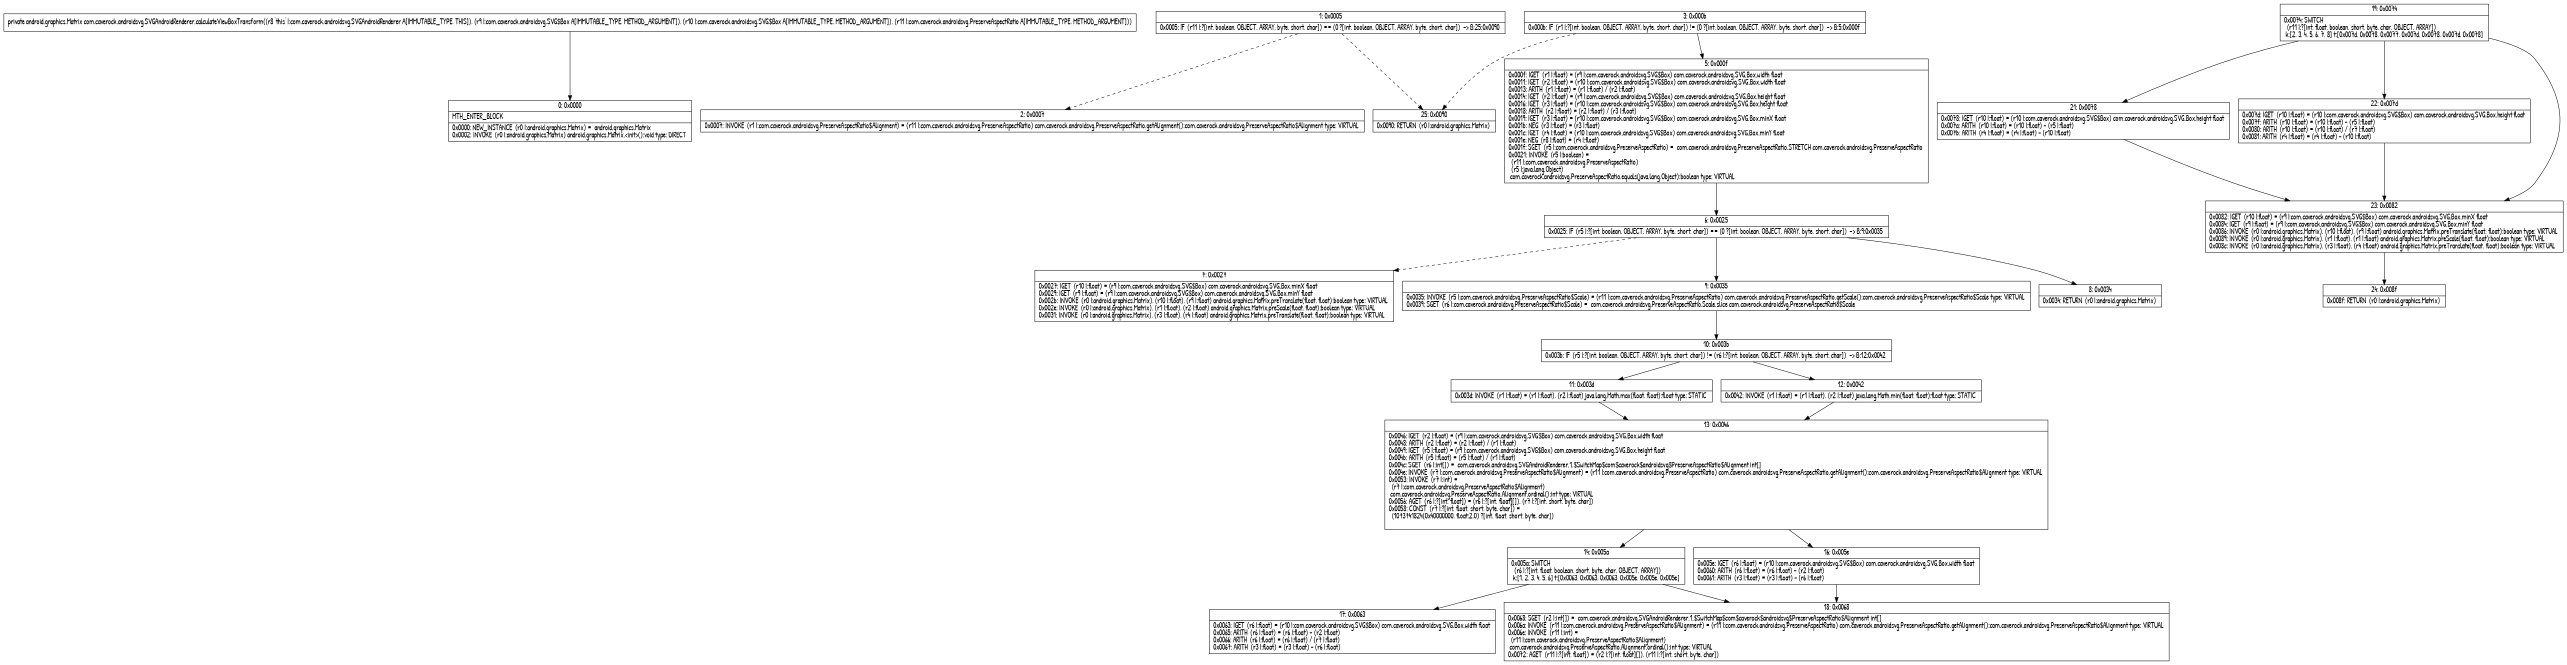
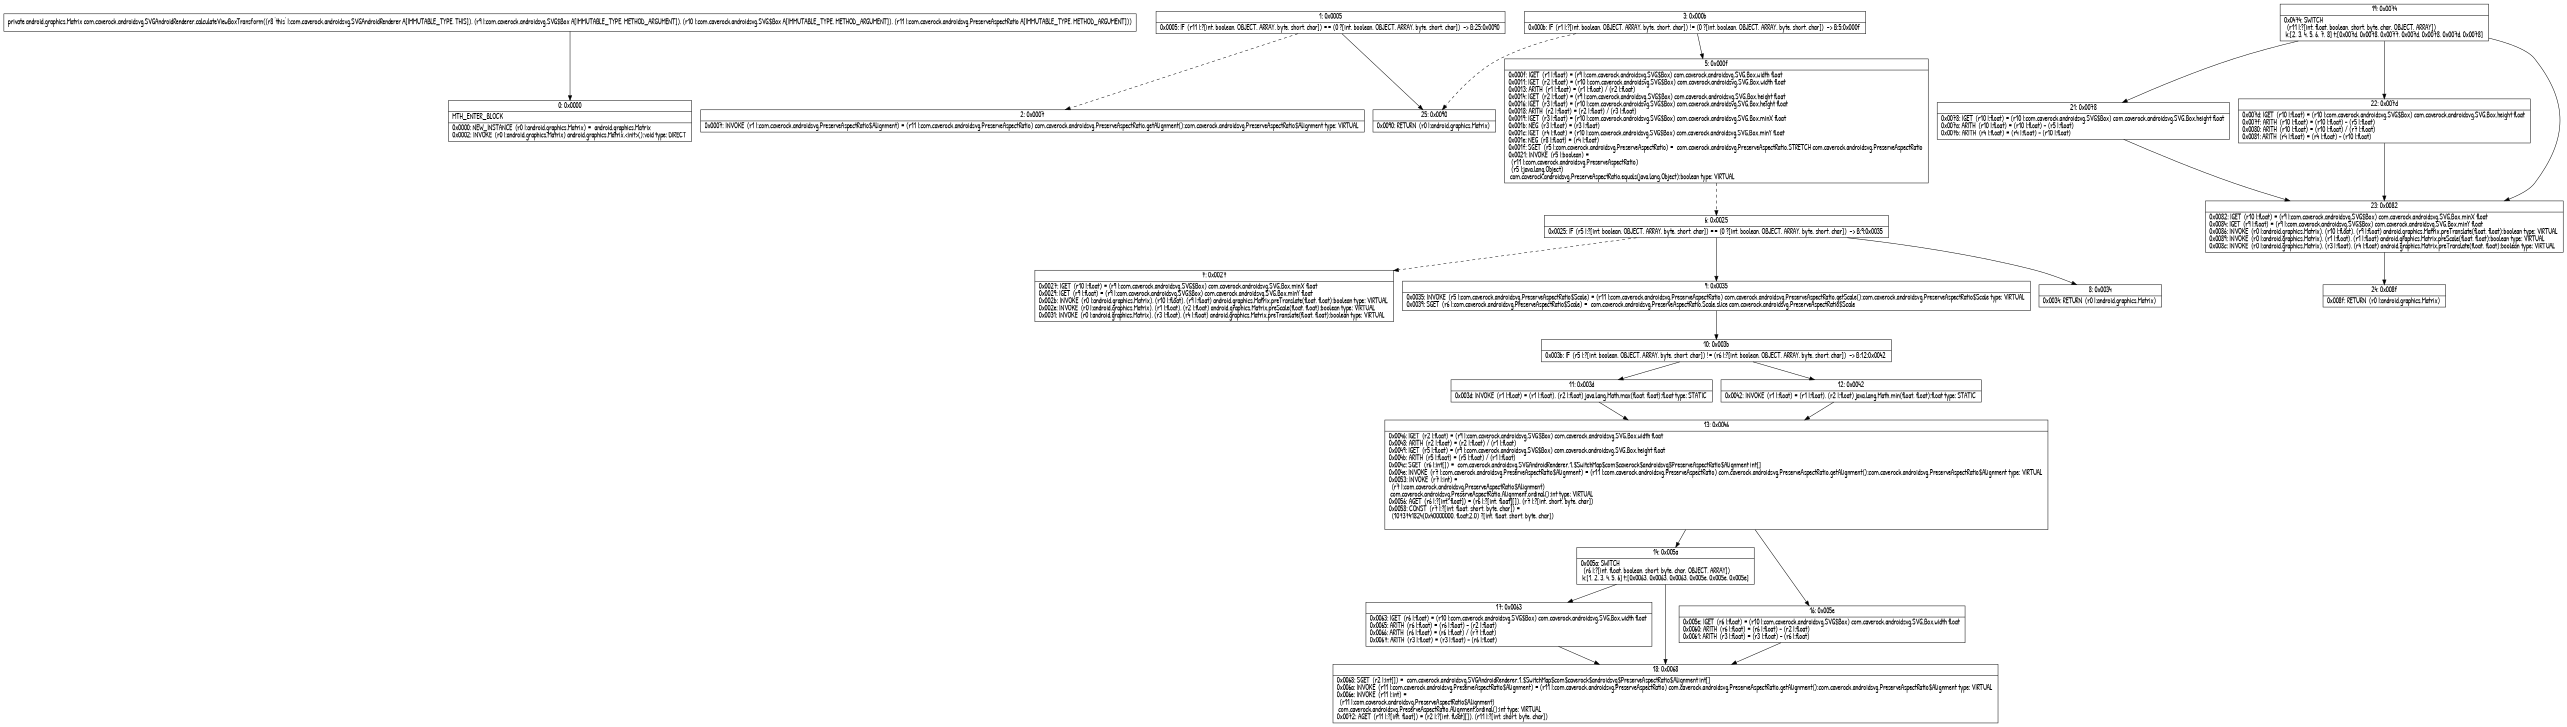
  digraph {
    fontname="Patrick Hand"
    node [fontname="Patrick Hand" shape=record]
    edge [fontname="Patrick Hand"]
    n1 [label="{0\:\ 0x0000|MTH_ENTER_BLOCK\l|0x0000: NEW_INSTANCE  (r0 I:android.graphics.Matrix) =  android.graphics.Matrix \l0x0002: INVOKE  (r0 I:android.graphics.Matrix) android.graphics.Matrix.\<init\>():void type: DIRECT \l}"]
    n2 [label="{1\:\ 0x0005|0x0005: IF  (r11 I:?[int, boolean, OBJECT, ARRAY, byte, short, char]) == (0 ?[int, boolean, OBJECT, ARRAY, byte, short, char])  \-\> B:25:0x0090 \l}"]
    n3 [label="{2\:\ 0x0007|0x0007: INVOKE  (r1 I:com.caverock.androidsvg.PreserveAspectRatio$Alignment) = (r11 I:com.caverock.androidsvg.PreserveAspectRatio) com.caverock.androidsvg.PreserveAspectRatio.getAlignment():com.caverock.androidsvg.PreserveAspectRatio$Alignment type: VIRTUAL \l}"]
    n4 [label="{25\:\ 0x0090|0x0090: RETURN  (r0 I:android.graphics.Matrix) \l}"]
    n5 [label="{3\:\ 0x000b|0x000b: IF  (r1 I:?[int, boolean, OBJECT, ARRAY, byte, short, char]) != (0 ?[int, boolean, OBJECT, ARRAY, byte, short, char])  \-\> B:5:0x000f \l}"]
    n6 [label="{5\:\ 0x000f|0x000f: IGET  (r1 I:float) = (r9 I:com.caverock.androidsvg.SVG$Box) com.caverock.androidsvg.SVG.Box.width float \l0x0011: IGET  (r2 I:float) = (r10 I:com.caverock.androidsvg.SVG$Box) com.caverock.androidsvg.SVG.Box.width float \l0x0013: ARITH  (r1 I:float) = (r1 I:float) \/ (r2 I:float) \l0x0014: IGET  (r2 I:float) = (r9 I:com.caverock.androidsvg.SVG$Box) com.caverock.androidsvg.SVG.Box.height float \l0x0016: IGET  (r3 I:float) = (r10 I:com.caverock.androidsvg.SVG$Box) com.caverock.androidsvg.SVG.Box.height float \l0x0018: ARITH  (r2 I:float) = (r2 I:float) \/ (r3 I:float) \l0x0019: IGET  (r3 I:float) = (r10 I:com.caverock.androidsvg.SVG$Box) com.caverock.androidsvg.SVG.Box.minX float \l0x001b: NEG  (r3 I:float) = (r3 I:float) \l0x001c: IGET  (r4 I:float) = (r10 I:com.caverock.androidsvg.SVG$Box) com.caverock.androidsvg.SVG.Box.minY float \l0x001e: NEG  (r8 I:float) = (r4 I:float) \l0x001f: SGET  (r5 I:com.caverock.androidsvg.PreserveAspectRatio) =  com.caverock.androidsvg.PreserveAspectRatio.STRETCH com.caverock.androidsvg.PreserveAspectRatio \l0x0021: INVOKE  (r5 I:boolean) = \l  (r11 I:com.caverock.androidsvg.PreserveAspectRatio)\l  (r5 I:java.lang.Object)\l com.caverock.androidsvg.PreserveAspectRatio.equals(java.lang.Object):boolean type: VIRTUAL \l}"]
    n7 [label="{6\:\ 0x0025|0x0025: IF  (r5 I:?[int, boolean, OBJECT, ARRAY, byte, short, char]) == (0 ?[int, boolean, OBJECT, ARRAY, byte, short, char])  \-\> B:9:0x0035 \l}"]
    n8 [label="{7\:\ 0x0027|0x0027: IGET  (r10 I:float) = (r9 I:com.caverock.androidsvg.SVG$Box) com.caverock.androidsvg.SVG.Box.minX float \l0x0029: IGET  (r9 I:float) = (r9 I:com.caverock.androidsvg.SVG$Box) com.caverock.androidsvg.SVG.Box.minY float \l0x002b: INVOKE  (r0 I:android.graphics.Matrix), (r10 I:float), (r9 I:float) android.graphics.Matrix.preTranslate(float, float):boolean type: VIRTUAL \l0x002e: INVOKE  (r0 I:android.graphics.Matrix), (r1 I:float), (r2 I:float) android.graphics.Matrix.preScale(float, float):boolean type: VIRTUAL \l0x0031: INVOKE  (r0 I:android.graphics.Matrix), (r3 I:float), (r4 I:float) android.graphics.Matrix.preTranslate(float, float):boolean type: VIRTUAL \l}"]
    n9 [label="{9\:\ 0x0035|0x0035: INVOKE  (r5 I:com.caverock.androidsvg.PreserveAspectRatio$Scale) = (r11 I:com.caverock.androidsvg.PreserveAspectRatio) com.caverock.androidsvg.PreserveAspectRatio.getScale():com.caverock.androidsvg.PreserveAspectRatio$Scale type: VIRTUAL \l0x0039: SGET  (r6 I:com.caverock.androidsvg.PreserveAspectRatio$Scale) =  com.caverock.androidsvg.PreserveAspectRatio.Scale.slice com.caverock.androidsvg.PreserveAspectRatio$Scale \l}"]
    n10 [label="{8\:\ 0x0034|0x0034: RETURN  (r0 I:android.graphics.Matrix) \l}"]
    n11 [label="{10\:\ 0x003b|0x003b: IF  (r5 I:?[int, boolean, OBJECT, ARRAY, byte, short, char]) != (r6 I:?[int, boolean, OBJECT, ARRAY, byte, short, char])  \-\> B:12:0x0042 \l}"]
    n12 [label="{11\:\ 0x003d|0x003d: INVOKE  (r1 I:float) = (r1 I:float), (r2 I:float) java.lang.Math.max(float, float):float type: STATIC \l}"]
    n13 [label="{12\:\ 0x0042|0x0042: INVOKE  (r1 I:float) = (r1 I:float), (r2 I:float) java.lang.Math.min(float, float):float type: STATIC \l}"]
    n14 [label="{13\:\ 0x0046|0x0046: IGET  (r2 I:float) = (r9 I:com.caverock.androidsvg.SVG$Box) com.caverock.androidsvg.SVG.Box.width float \l0x0048: ARITH  (r2 I:float) = (r2 I:float) \/ (r1 I:float) \l0x0049: IGET  (r5 I:float) = (r9 I:com.caverock.androidsvg.SVG$Box) com.caverock.androidsvg.SVG.Box.height float \l0x004b: ARITH  (r5 I:float) = (r5 I:float) \/ (r1 I:float) \l0x004c: SGET  (r6 I:int[]) =  com.caverock.androidsvg.SVGAndroidRenderer.1.$SwitchMap$com$caverock$androidsvg$PreserveAspectRatio$Alignment int[] \l0x004e: INVOKE  (r7 I:com.caverock.androidsvg.PreserveAspectRatio$Alignment) = (r11 I:com.caverock.androidsvg.PreserveAspectRatio) com.caverock.androidsvg.PreserveAspectRatio.getAlignment():com.caverock.androidsvg.PreserveAspectRatio$Alignment type: VIRTUAL \l0x0053: INVOKE  (r7 I:int) = \l  (r7 I:com.caverock.androidsvg.PreserveAspectRatio$Alignment)\l com.caverock.androidsvg.PreserveAspectRatio.Alignment.ordinal():int type: VIRTUAL \l0x0056: AGET  (r6 I:?[int, float]) = (r6 I:?[int, float][]), (r7 I:?[int, short, byte, char]) \l0x0058: CONST  (r7 I:?[int, float, short, byte, char]) = \l  (1073741824(0x40000000, float:2.0) ?[int, float, short, byte, char])\l \l}"]
    n15 [label="{14\:\ 0x005a|0x005a: SWITCH  \l  (r6 I:?[int, float, boolean, short, byte, char, OBJECT, ARRAY])\l k:[1, 2, 3, 4, 5, 6] t:[0x0063, 0x0063, 0x0063, 0x005e, 0x005e, 0x005e] \l}"]
    n16 [label="{16\:\ 0x005e|0x005e: IGET  (r6 I:float) = (r10 I:com.caverock.androidsvg.SVG$Box) com.caverock.androidsvg.SVG.Box.width float \l0x0060: ARITH  (r6 I:float) = (r6 I:float) \- (r2 I:float) \l0x0061: ARITH  (r3 I:float) = (r3 I:float) \- (r6 I:float) \l}"]
    n17 [label="{17\:\ 0x0063|0x0063: IGET  (r6 I:float) = (r10 I:com.caverock.androidsvg.SVG$Box) com.caverock.androidsvg.SVG.Box.width float \l0x0065: ARITH  (r6 I:float) = (r6 I:float) \- (r2 I:float) \l0x0066: ARITH  (r6 I:float) = (r6 I:float) \/ (r7 I:float) \l0x0067: ARITH  (r3 I:float) = (r3 I:float) \- (r6 I:float) \l}"]
    n18 [label="{18\:\ 0x0068|0x0068: SGET  (r2 I:int[]) =  com.caverock.androidsvg.SVGAndroidRenderer.1.$SwitchMap$com$caverock$androidsvg$PreserveAspectRatio$Alignment int[] \l0x006a: INVOKE  (r11 I:com.caverock.androidsvg.PreserveAspectRatio$Alignment) = (r11 I:com.caverock.androidsvg.PreserveAspectRatio) com.caverock.androidsvg.PreserveAspectRatio.getAlignment():com.caverock.androidsvg.PreserveAspectRatio$Alignment type: VIRTUAL \l0x006e: INVOKE  (r11 I:int) = \l  (r11 I:com.caverock.androidsvg.PreserveAspectRatio$Alignment)\l com.caverock.androidsvg.PreserveAspectRatio.Alignment.ordinal():int type: VIRTUAL \l0x0072: AGET  (r11 I:?[int, float]) = (r2 I:?[int, float][]), (r11 I:?[int, short, byte, char]) \l}"]
-   n19 [label="{19\:\ 0x0074|0x0074: SWITCH  \l  (r11 I:?[int, float, boolean, short, byte, char, OBJECT, ARRAY])\l k:[2, 3, 4, 5, 6, 7, 8] t:[0x007d, 0x0078, 0x0077, 0x007d, 0x0078, 0x007d, 0x0078] \l}"]
+   n19 [label="{19\:\ 0x0074|0x0474: SWITCH  \l  (r11 I:?[int, float, boolean, short, byte, char, OBJECT, ARRAY])\l k:[2, 3, 4, 5, 6, 7, 8] t:[0x007d, 0x0078, 0x0077, 0x007d, 0x0078, 0x007d, 0x0078] \l}"]
    n20 [label="{21\:\ 0x0078|0x0078: IGET  (r10 I:float) = (r10 I:com.caverock.androidsvg.SVG$Box) com.caverock.androidsvg.SVG.Box.height float \l0x007a: ARITH  (r10 I:float) = (r10 I:float) \- (r5 I:float) \l0x007b: ARITH  (r4 I:float) = (r4 I:float) \- (r10 I:float) \l}"]
    n21 [label="{22\:\ 0x007d|0x007d: IGET  (r10 I:float) = (r10 I:com.caverock.androidsvg.SVG$Box) com.caverock.androidsvg.SVG.Box.height float \l0x007f: ARITH  (r10 I:float) = (r10 I:float) \- (r5 I:float) \l0x0080: ARITH  (r10 I:float) = (r10 I:float) \/ (r7 I:float) \l0x0081: ARITH  (r4 I:float) = (r4 I:float) \- (r10 I:float) \l}"]
    n22 [label="{23\:\ 0x0082|0x0082: IGET  (r10 I:float) = (r9 I:com.caverock.androidsvg.SVG$Box) com.caverock.androidsvg.SVG.Box.minX float \l0x0084: IGET  (r9 I:float) = (r9 I:com.caverock.androidsvg.SVG$Box) com.caverock.androidsvg.SVG.Box.minY float \l0x0086: INVOKE  (r0 I:android.graphics.Matrix), (r10 I:float), (r9 I:float) android.graphics.Matrix.preTranslate(float, float):boolean type: VIRTUAL \l0x0089: INVOKE  (r0 I:android.graphics.Matrix), (r1 I:float), (r1 I:float) android.graphics.Matrix.preScale(float, float):boolean type: VIRTUAL \l0x008c: INVOKE  (r0 I:android.graphics.Matrix), (r3 I:float), (r4 I:float) android.graphics.Matrix.preTranslate(float, float):boolean type: VIRTUAL \l}"]
    n23 [label="{24\:\ 0x008f|0x008f: RETURN  (r0 I:android.graphics.Matrix) \l}"]
    n24 [label="{private android.graphics.Matrix com.caverock.androidsvg.SVGAndroidRenderer.calculateViewBoxTransform((r8 'this' I:com.caverock.androidsvg.SVGAndroidRenderer A[IMMUTABLE_TYPE, THIS]), (r9 I:com.caverock.androidsvg.SVG$Box A[IMMUTABLE_TYPE, METHOD_ARGUMENT]), (r10 I:com.caverock.androidsvg.SVG$Box A[IMMUTABLE_TYPE, METHOD_ARGUMENT]), (r11 I:com.caverock.androidsvg.PreserveAspectRatio A[IMMUTABLE_TYPE, METHOD_ARGUMENT])) }"]
    n2 -> n3 [style=dashed]
-   n2 -> n4 [style=dashed]
+   n2 -> n4
    n5 -> n4 [style=dashed]
    n5 -> n6
-   n6 -> n7
+   n6 -> n7 [style=dashed]
    n7 -> n8 [style=dashed]
    n7 -> n9
    n7 -> n10
    n9 -> n11
    n11 -> n12 [style=solid]
    n11 -> n13
    n12 -> n14
    n13 -> n14
    n14 -> n15
    n14 -> n16
    n15 -> n17
    n15 -> n18
    n16 -> n18
+   n17 -> n18
    n19 -> n20
    n19 -> n21
    n19 -> n22
    n20 -> n22
    n21 -> n22
    n22 -> n23
    n24 -> n1
  }
